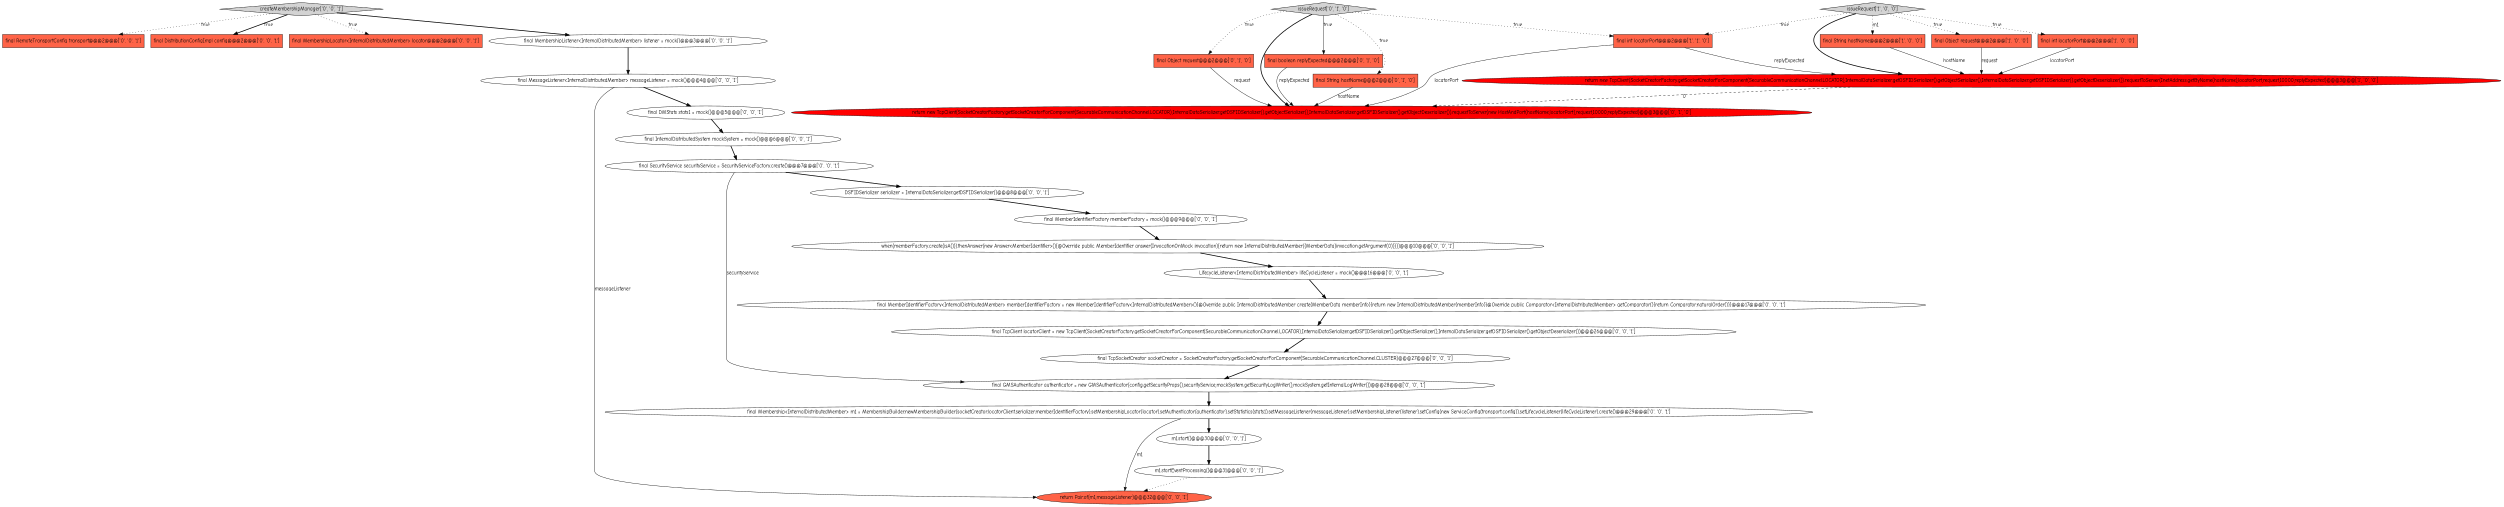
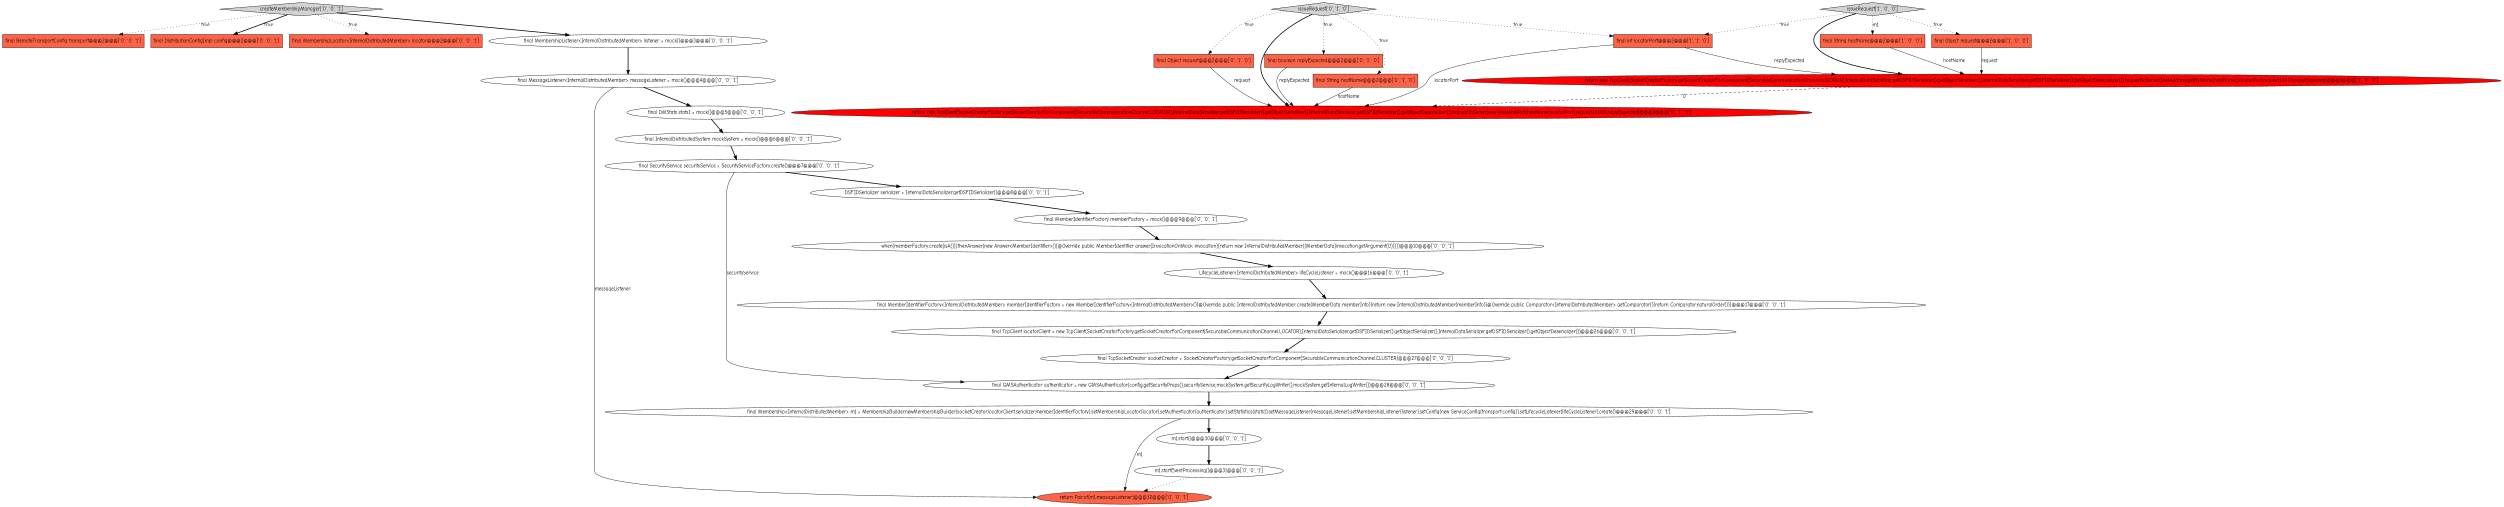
  digraph {
    fontname="Comic Neue"
    node [fillcolor=white fontname="Comic Neue" shape=ellipse style=filled]
    edge [fontname="Comic Neue" style=bold]
    n1 [label="final MessageListener<InternalDistributedMember> messageListener = mock()@@@4@@@['0', '0', '1']"]
    n2 [fillcolor=tomato label="return Pair.of(m1,messageListener)@@@32@@@['0', '0', '1']"]
    n3 [label="final DMStats stats1 = mock()@@@5@@@['0', '0', '1']"]
    n4 [label="final InternalDistributedSystem mockSystem = mock()@@@6@@@['0', '0', '1']"]
    n5 [fillcolor=tomato label="final RemoteTransportConfig transport@@@2@@@['0', '0', '1']" shape=box]
    n6 [fillcolor=tomato label="final Object request@@@2@@@['0', '1', '0']" shape=box]
    n7 [fillcolor=red label="return new TcpClient(SocketCreatorFactory.getSocketCreatorForComponent(SecurableCommunicationChannel.LOCATOR),InternalDataSerializer.getDSFIDSerializer().getObjectSerializer(),InternalDataSerializer.getDSFIDSerializer().getObjectDeserializer()).requestToServer(new HostAndPort(hostName,locatorPort),request,10000,replyExpected)@@@3@@@['0', '1', '0']"]
    n8 [fillcolor=tomato label="final DistributionConfigImpl config@@@2@@@['0', '0', '1']" shape=box]
    n9 [label="m1.startEventProcessing()@@@31@@@['0', '0', '1']"]
    n10 [fillcolor=lightgray label="createMembershipManager['0', '0', '1']" shape=diamond]
    n11 [fillcolor=tomato label="final MembershipLocator<InternalDistributedMember> locator@@@2@@@['0', '0', '1']" shape=box]
    n12 [label="final MembershipListener<InternalDistributedMember> listener = mock()@@@3@@@['0', '0', '1']"]
    n13 [label="final MemberIdentifierFactory memberFactory = mock()@@@9@@@['0', '0', '1']"]
    n14 [label="when(memberFactory.create(isA())).thenAnswer(new Answer<MemberIdentifier>(){@Override public MemberIdentifier answer(InvocationOnMock invocation){return new InternalDistributedMember((MemberData)invocation.getArgument(0))}})@@@10@@@['0', '0', '1']"]
    n15 [label="LifecycleListener<InternalDistributedMember> lifeCycleListener = mock()@@@16@@@['0', '0', '1']"]
    n16 [fillcolor=tomato label="final boolean replyExpected@@@2@@@['0', '1', '0']" shape=box]
    n17 [fillcolor=lightgray label="issueRequest['0', '1', '0']" shape=diamond]
    n18 [fillcolor=tomato label="final String hostName@@@2@@@['0', '1', '0']" shape=box]
    n19 [fillcolor=tomato label="final int locatorPort@@@2@@@['1', '1', '0']" shape=box]
    n20 [fillcolor=red label="return new TcpClient(SocketCreatorFactory.getSocketCreatorForComponent(SecurableCommunicationChannel.LOCATOR),InternalDataSerializer.getDSFIDSerializer().getObjectSerializer(),InternalDataSerializer.getDSFIDSerializer().getObjectDeserializer()).requestToServer(InetAddress.getByName(hostName),locatorPort,request,10000,replyExpected)@@@3@@@['1', '0', '0']"]
    n21 [fillcolor=lightgray label="issueRequest['1', '0', '0']" shape=diamond]
    n22 [fillcolor=tomato label="final String hostName@@@2@@@['1', '0', '0']" shape=box]
    n23 [fillcolor=tomato label="final Object request@@@2@@@['1', '0', '0']" shape=box]
-   n24 [fillcolor=tomato label="final int locatorPort@@@2@@@['1', '0', '0']" shape=box]
    n25 [label="final MemberIdentifierFactory<InternalDistributedMember> memberIdentifierFactory = new MemberIdentifierFactory<InternalDistributedMember>(){@Override public InternalDistributedMember create(MemberData memberInfo){return new InternalDistributedMember(memberInfo)}@Override public Comparator<InternalDistributedMember> getComparator(){return Comparator.naturalOrder()}}@@@17@@@['0', '0', '1']"]
    n26 [label="final SecurityService securityService = SecurityServiceFactory.create()@@@7@@@['0', '0', '1']"]
    n27 [label="final GMSAuthenticator authenticator = new GMSAuthenticator(config.getSecurityProps(),securityService,mockSystem.getSecurityLogWriter(),mockSystem.getInternalLogWriter())@@@28@@@['0', '0', '1']"]
    n28 [label="DSFIDSerializer serializer = InternalDataSerializer.getDSFIDSerializer()@@@8@@@['0', '0', '1']"]
    n29 [label="m1.start()@@@30@@@['0', '0', '1']"]
    n30 [label="final Membership<InternalDistributedMember> m1 = MembershipBuilder.newMembershipBuilder(socketCreator,locatorClient,serializer,memberIdentifierFactory).setMembershipLocator(locator).setAuthenticator(authenticator).setStatistics(stats1).setMessageListener(messageListener).setMembershipListener(listener).setConfig(new ServiceConfig(transport,config)).setLifecycleListener(lifeCycleListener).create()@@@29@@@['0', '0', '1']"]
    n31 [label="final TcpClient locatorClient = new TcpClient(SocketCreatorFactory.getSocketCreatorForComponent(SecurableCommunicationChannel.LOCATOR),InternalDataSerializer.getDSFIDSerializer().getObjectSerializer(),InternalDataSerializer.getDSFIDSerializer().getObjectDeserializer())@@@26@@@['0', '0', '1']"]
    n32 [label="final TcpSocketCreator socketCreator = SocketCreatorFactory.getSocketCreatorForComponent(SecurableCommunicationChannel.CLUSTER)@@@27@@@['0', '0', '1']"]
    n1 -> n2 [label=messageListener style=solid]
    n1 -> n3
    n3 -> n4
    n4 -> n26
    n6 -> n7 [label=request style=solid]
    n9 -> n2 [style=dotted]
    n10 -> n5 [label=true style=dotted]
    n10 -> n8 [label=true]
    n10 -> n11 [label=true style=dotted]
    n10 -> n12
    n12 -> n1
    n13 -> n14
    n14 -> n15
    n15 -> n25
    n16 -> n7 [label=replyExpected style=solid]
    n17 -> n6 [label=true style=dotted]
    n17 -> n7
-   n17 -> n16 [label=true style=solid]
+   n17 -> n16 [label=true style=dotted]
    n17 -> n18 [label=true style=dotted]
    n17 -> n19 [label=true style=dotted]
    n18 -> n7 [label=hostName style=solid]
    n19 -> n7 [label=locatorPort style=solid]
    n19 -> n20 [label=replyExpected style=solid]
    n20 -> n7 [label=0 style=dashed]
    n21 -> n19 [label=true style=dotted]
    n21 -> n20
    n21 -> n22 [label=m1 style=dotted]
    n21 -> n23 [label=true style=dotted]
-   n21 -> n24 [label=true style=dotted]
    n22 -> n20 [label=hostName style=solid]
    n23 -> n20 [label=request style=solid]
-   n24 -> n20 [label=locatorPort style=solid]
    n25 -> n31
    n26 -> n27 [label=securityService style=solid]
    n26 -> n28
    n27 -> n30
    n28 -> n13
    n29 -> n9
    n30 -> n2 [label=m1 style=solid]
    n30 -> n29
    n31 -> n32
    n32 -> n27
  }
